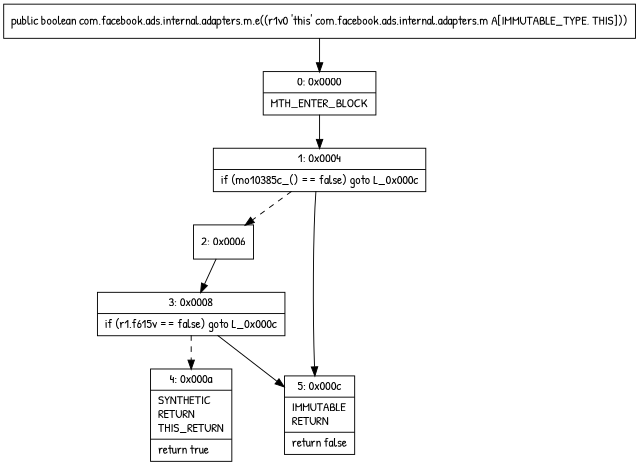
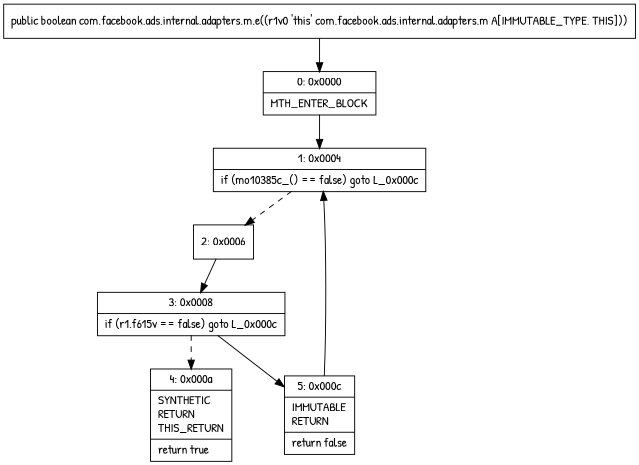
  digraph {
    fontname="Patrick Hand"
    node [fontname="Patrick Hand" shape=record]
    edge [fontname="Patrick Hand"]
    n1 [label="{0\:\ 0x0000|MTH_ENTER_BLOCK\l}"]
    n2 [label="{1\:\ 0x0004|if (mo10385c_() == false) goto L_0x000c\l}"]
    n3 [label="{2\:\ 0x0006}"]
    n4 [label="{5\:\ 0x000c|IMMUTABLE\lRETURN\l|return false\l}"]
    n5 [label="{3\:\ 0x0008|if (r1.f615v == false) goto L_0x000c\l}"]
    n6 [label="{4\:\ 0x000a|SYNTHETIC\lRETURN\lTHIS_RETURN\l|return true\l}"]
    n7 [label="{public boolean com.facebook.ads.internal.adapters.m.e((r1v0 'this' com.facebook.ads.internal.adapters.m A[IMMUTABLE_TYPE, THIS])) }"]
    n1 -> n2
    n2 -> n3 [style=dashed]
-   n2 -> n4
+   n4 -> n2
    n3 -> n5
    n5 -> n4
    n5 -> n6 [style=dashed]
    n7 -> n1
  }
